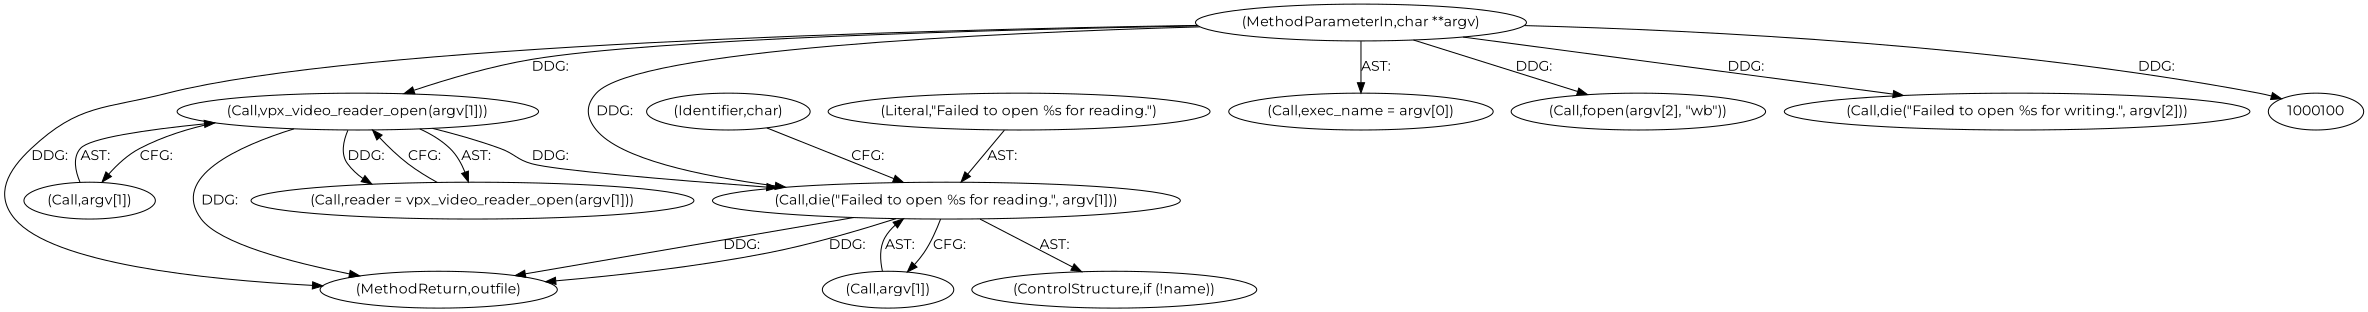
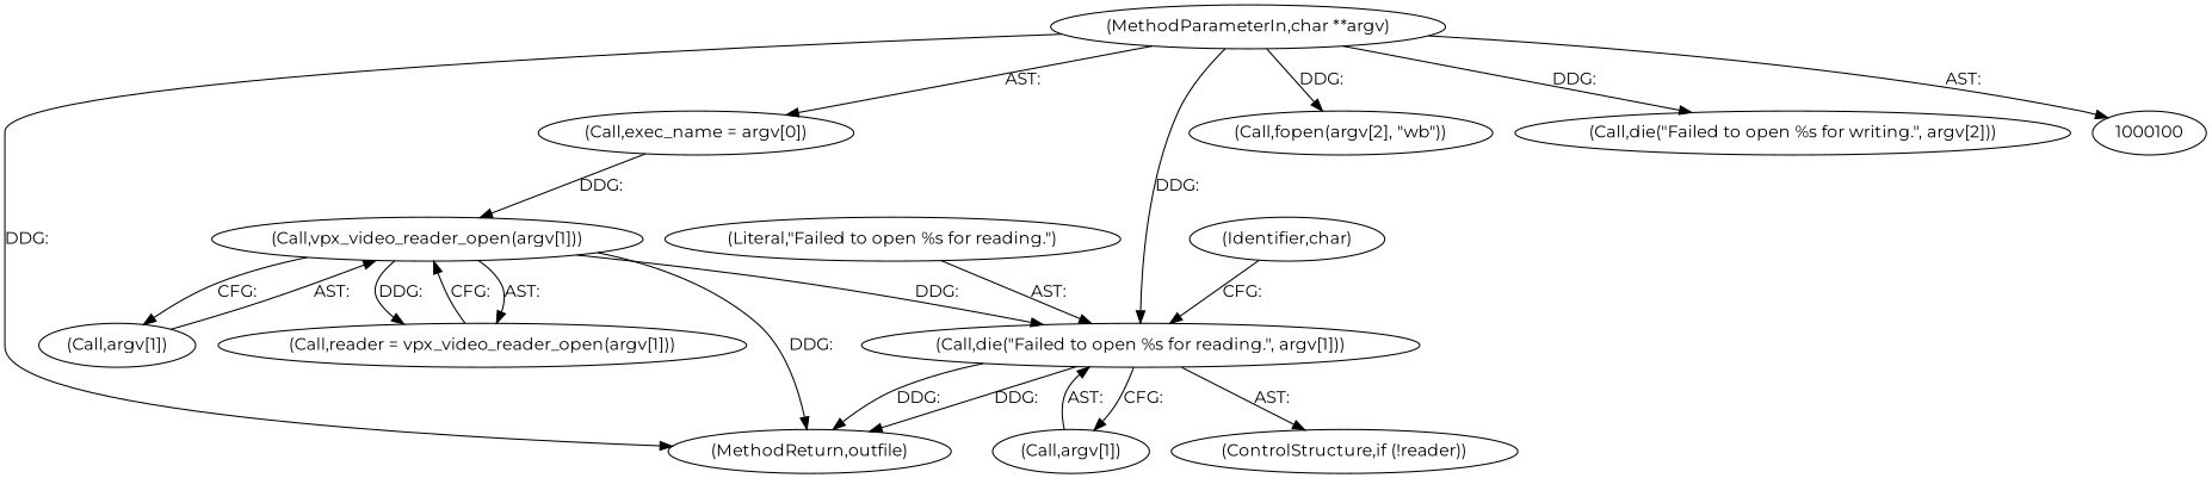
  digraph {
    fontname=Montserrat
    node [fontname=Montserrat]
    edge [fontname=Montserrat]
    n1 [label="(Call,die(\"Failed to open %s for reading.\", argv[1]))"]
    n2 [label="(Call,argv[1])"]
-   n3 [label="(ControlStructure,if (!name))"]
+   n3 [label="(ControlStructure,if (!reader))"]
    n4 [label="(MethodReturn,outfile)"]
    n5 [label="(Call,vpx_video_reader_open(argv[1]))"]
    n6 [label="(Call,argv[1])"]
    n7 [label="(Call,reader = vpx_video_reader_open(argv[1]))"]
    n8 [label="(MethodParameterIn,char **argv)"]
    n9 [label="(Call,exec_name = argv[0])"]
    n10 [label="(Call,fopen(argv[2], \"wb\"))"]
    n11 [label="(Call,die(\"Failed to open %s for writing.\", argv[2]))"]
    1000100
    n13 [label="(Identifier,char)"]
    n14 [label="(Literal,\"Failed to open %s for reading.\")"]
    n1 -> n2 [label="CFG: "]
    n1 -> n3 [label="AST: "]
    n1 -> n4 [label="DDG: "]
    n1 -> n4 [label="DDG: "]
    n2 -> n1 [label="AST: "]
    n5 -> n1 [label="DDG: "]
    n5 -> n4 [label="DDG: "]
    n5 -> n6 [label="CFG: "]
    n5 -> n7 [label="AST: "]
    n5 -> n7 [label="DDG: "]
    n6 -> n5 [label="AST: "]
    n7 -> n5 [label="CFG: "]
    n8 -> n1 [label="DDG: "]
    n8 -> n4 [label="DDG: "]
-   n8 -> n5 [label="DDG: "]
+   n9 -> n5 [label="DDG: "]
    n8 -> n9 [label="AST: "]
    n8 -> n10 [label="DDG: "]
    n8 -> n11 [label="DDG: "]
-   n8 -> 1000100 [label="DDG: "]
+   n8 -> 1000100 [label="AST: "]
    n13 -> n1 [label="CFG: "]
    n14 -> n1 [label="AST: "]
  }
